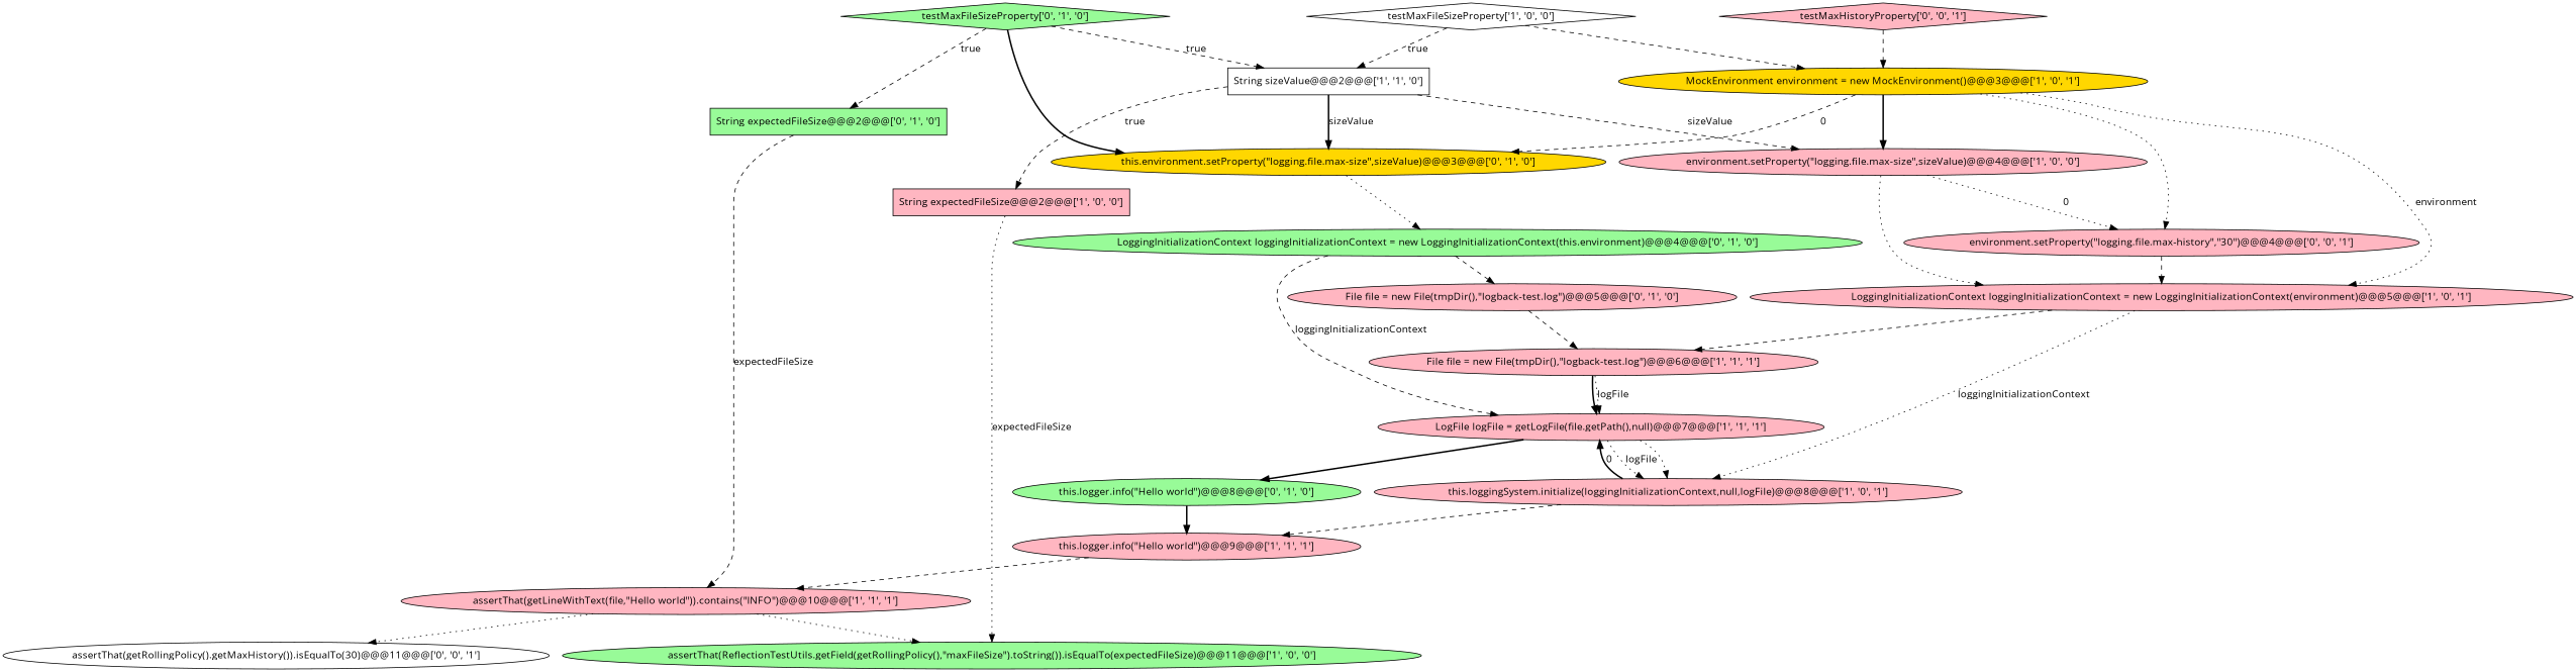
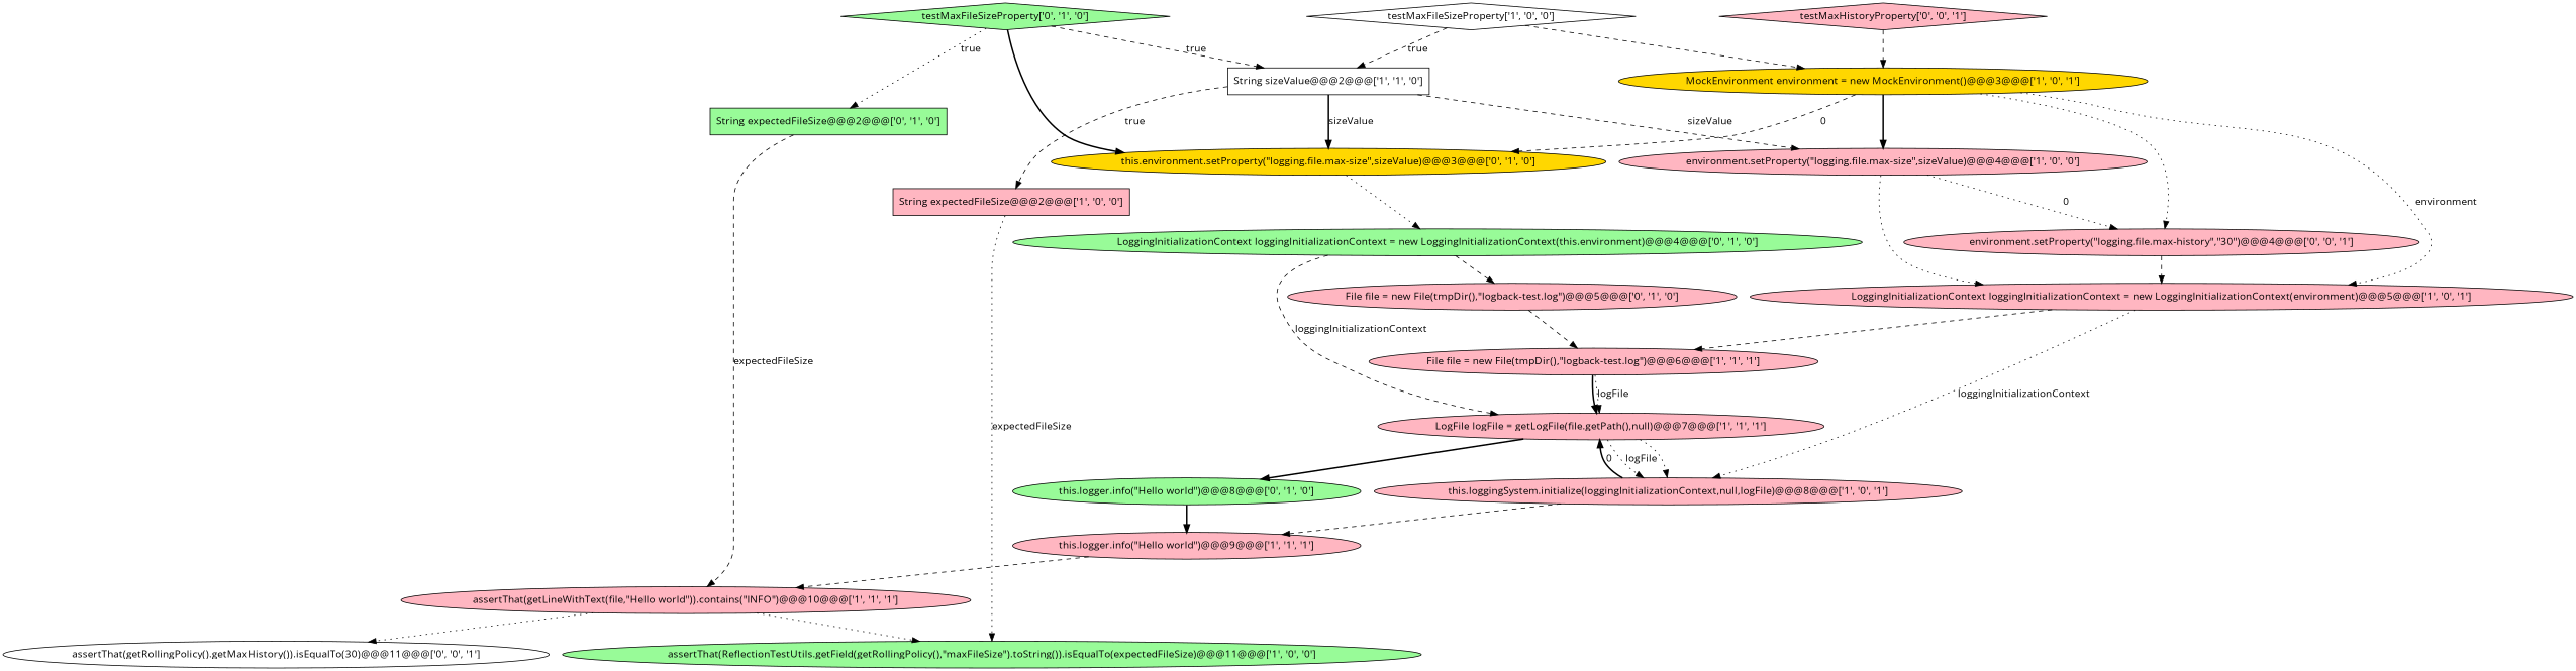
  digraph {
    fontname="Open Sans"
    node [fillcolor=lightpink fontname="Open Sans" shape=ellipse style=filled]
    edge [fontname="Open Sans" style=dashed]
    n1 [fillcolor=white label="assertThat(getRollingPolicy().getMaxHistory()).isEqualTo(30)@@@11@@@['0', '0', '1']"]
    n2 [fillcolor=palegreen label="LoggingInitializationContext loggingInitializationContext = new LoggingInitializationContext(this.environment)@@@4@@@['0', '1', '0']"]
    n3 [label="File file = new File(tmpDir(),\"logback-test.log\")@@@5@@@['0', '1', '0']"]
    n4 [label="LogFile logFile = getLogFile(file.getPath(),null)@@@7@@@['1', '1', '1']"]
    n5 [label="File file = new File(tmpDir(),\"logback-test.log\")@@@6@@@['1', '1', '1']"]
    n6 [label="this.loggingSystem.initialize(loggingInitializationContext,null,logFile)@@@8@@@['1', '0', '1']"]
    n7 [fillcolor=palegreen label="this.logger.info(\"Hello world\")@@@8@@@['0', '1', '0']"]
    n8 [fillcolor=palegreen label="testMaxFileSizeProperty['0', '1', '0']" shape=diamond]
    n9 [fillcolor=white label="String sizeValue@@@2@@@['1', '1', '0']" shape=box]
    n10 [fillcolor=palegreen label="String expectedFileSize@@@2@@@['0', '1', '0']" shape=box]
    n11 [fillcolor=gold label="this.environment.setProperty(\"logging.file.max-size\",sizeValue)@@@3@@@['0', '1', '0']"]
    n12 [label="environment.setProperty(\"logging.file.max-size\",sizeValue)@@@4@@@['1', '0', '0']"]
    n13 [label="String expectedFileSize@@@2@@@['1', '0', '0']" shape=box]
    n14 [label="assertThat(getLineWithText(file,\"Hello world\")).contains(\"INFO\")@@@10@@@['1', '1', '1']"]
    n15 [label="environment.setProperty(\"logging.file.max-history\",\"30\")@@@4@@@['0', '0', '1']"]
    n16 [label="LoggingInitializationContext loggingInitializationContext = new LoggingInitializationContext(environment)@@@5@@@['1', '0', '1']"]
    n17 [fillcolor=gold label="MockEnvironment environment = new MockEnvironment()@@@3@@@['1', '0', '1']"]
    n18 [label="this.logger.info(\"Hello world\")@@@9@@@['1', '1', '1']"]
    n19 [fillcolor=palegreen label="assertThat(ReflectionTestUtils.getField(getRollingPolicy(),\"maxFileSize\").toString()).isEqualTo(expectedFileSize)@@@11@@@['1', '0', '0']"]
    n20 [label="testMaxHistoryProperty['0', '0', '1']" shape=diamond]
    n21 [fillcolor=white label="testMaxFileSizeProperty['1', '0', '0']" shape=diamond]
    n2 -> n3
    n2 -> n4 [label=loggingInitializationContext]
    n3 -> n5
    n4 -> n6 [label=logFile style=dotted]
    n4 -> n6 [style=dotted]
    n4 -> n7 [style=bold]
    n5 -> n4 [label=logFile style=dotted]
    n5 -> n4 [style=bold]
    n6 -> n4 [label=0 style=bold]
    n6 -> n18
    n7 -> n18 [style=bold]
    n8 -> n9 [label=true]
-   n8 -> n10 [label=true]
+   n8 -> n10 [label=true style=dotted]
    n8 -> n11 [style=bold]
    n9 -> n11 [label=sizeValue style=bold]
    n9 -> n12 [label=sizeValue]
    n9 -> n13 [label=true]
    n10 -> n14 [label=expectedFileSize]
    n11 -> n2 [style=dotted]
    n12 -> n15 [label=0 style=dotted]
    n12 -> n16 [style=dotted]
    n13 -> n19 [label=expectedFileSize style=dotted]
    n14 -> n1 [style=dotted]
    n14 -> n19 [style=dotted]
    n15 -> n16
    n16 -> n5
    n16 -> n6 [label=loggingInitializationContext style=dotted]
    n17 -> n11 [label=0]
    n17 -> n12 [style=bold]
    n17 -> n15 [style=dotted]
    n17 -> n16 [label=environment style=dotted]
    n18 -> n14
    n20 -> n17
    n21 -> n9 [label=true]
    n21 -> n17
  }
